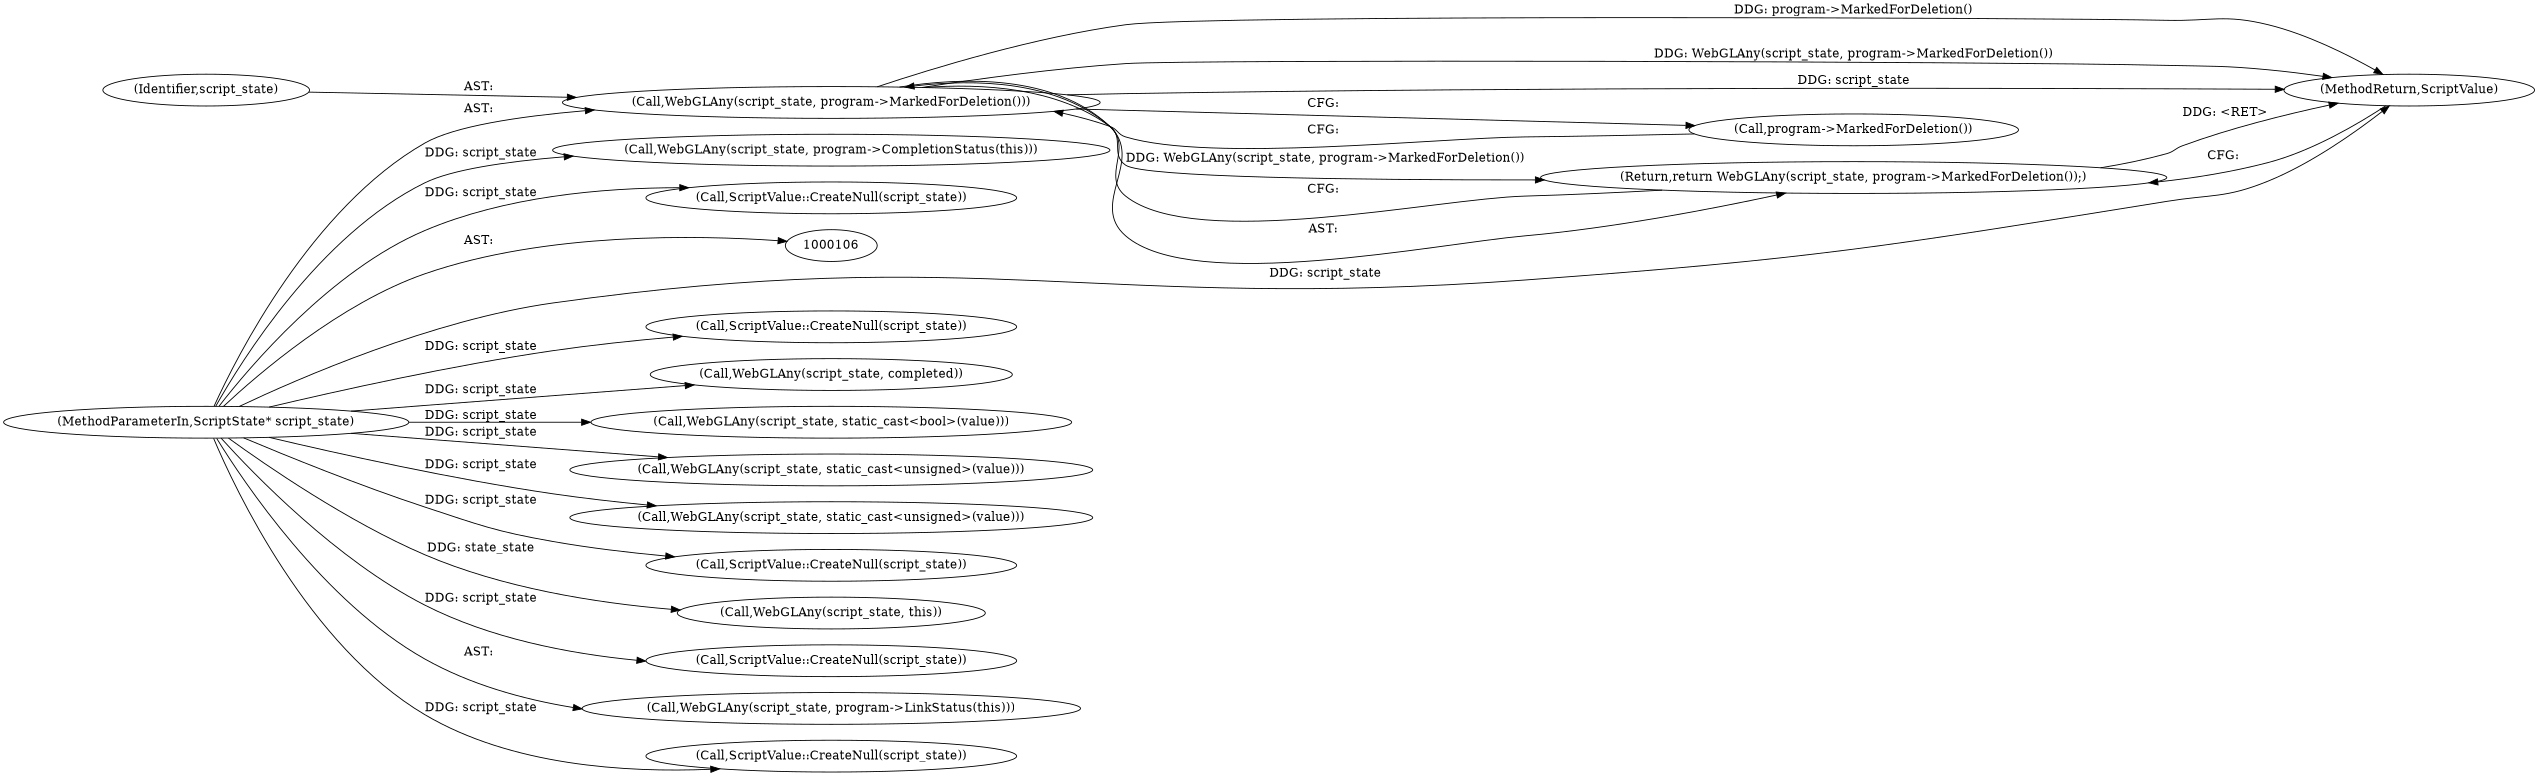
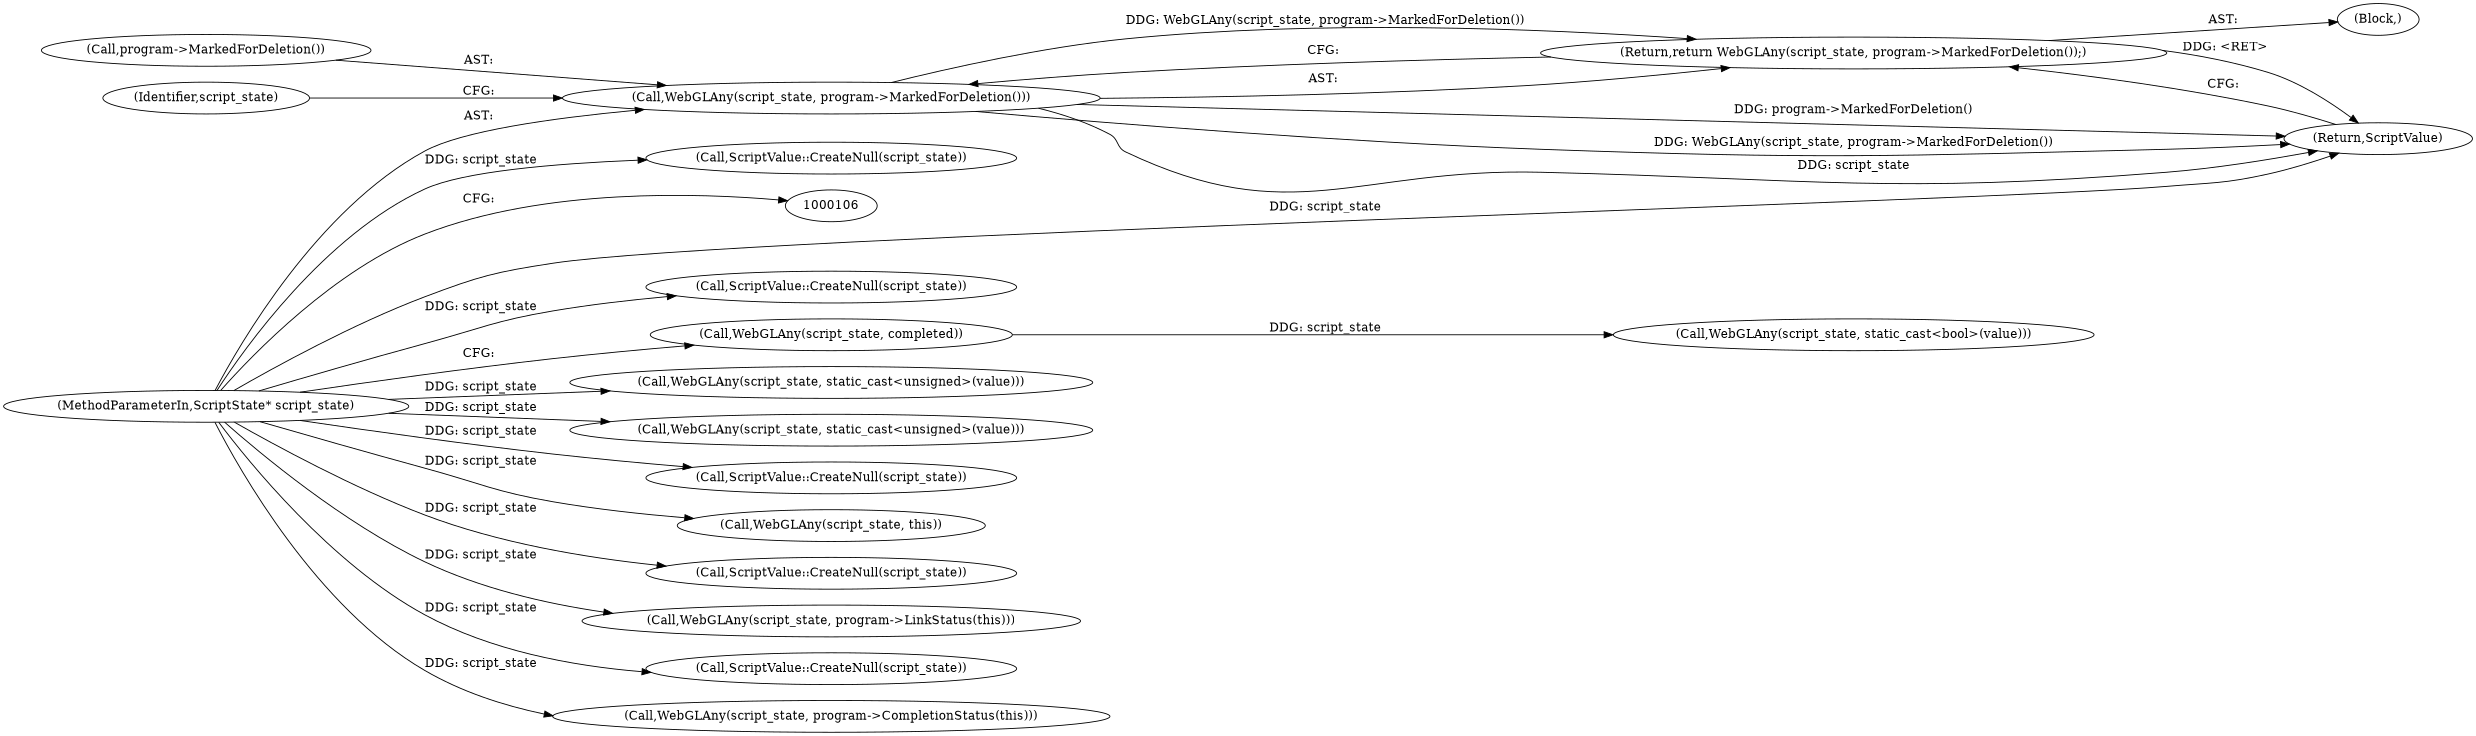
  digraph {
    rankdir=LR
    n1 [label="(Call,WebGLAny(script_state, program->MarkedForDeletion()))"]
    n2 [label="(Return,return WebGLAny(script_state, program->MarkedForDeletion());)"]
-   n3 [label="(MethodReturn,ScriptValue)"]
+   n3 [label="(Return,ScriptValue)"]
    n4 [label="(Call,program->MarkedForDeletion())"]
+   n5 [label="(Block,)"]
    n6 [label="(MethodParameterIn,ScriptState* script_state)"]
    n7 [label="(Call,ScriptValue::CreateNull(script_state))"]
    n8 [label="(Call,WebGLAny(script_state, completed))"]
    n9 [label="(Call,WebGLAny(script_state, static_cast<bool>(value)))"]
    n10 [label="(Call,WebGLAny(script_state, static_cast<unsigned>(value)))"]
    n11 [label="(Call,WebGLAny(script_state, static_cast<unsigned>(value)))"]
    n12 [label="(Call,ScriptValue::CreateNull(script_state))"]
    n13 [label="(Call,WebGLAny(script_state, this))"]
    n14 [label="(Call,ScriptValue::CreateNull(script_state))"]
    n15 [label="(Call,WebGLAny(script_state, program->LinkStatus(this)))"]
    n16 [label="(Call,ScriptValue::CreateNull(script_state))"]
    n17 [label="(Call,WebGLAny(script_state, program->CompletionStatus(this)))"]
    n18 [label="(Call,ScriptValue::CreateNull(script_state))"]
    n19 [label=1000106]
    n20 [label="(Identifier,script_state)"]
    n1 -> n2 [label="AST: "]
    n1 -> n2 [label="DDG: WebGLAny(script_state, program->MarkedForDeletion())"]
    n1 -> n3 [label="DDG: program->MarkedForDeletion()"]
    n1 -> n3 [label="DDG: WebGLAny(script_state, program->MarkedForDeletion())"]
    n1 -> n3 [label="DDG: script_state"]
-   n1 -> n4 [label="CFG: "]
    n2 -> n1 [label="CFG: "]
    n2 -> n3 [label="DDG: <RET>"]
+   n2 -> n5 [label="AST: "]
    n3 -> n2 [label="CFG: "]
-   n4 -> n1 [label="CFG: "]
+   n4 -> n1 [label="AST: "]
    n6 -> n1 [label="AST: "]
    n6 -> n3 [label="DDG: script_state"]
    n6 -> n7 [label="DDG: script_state"]
-   n6 -> n8 [label="DDG: script_state"]
-   n6 -> n9 [label="DDG: script_state"]
+   n6 -> n8 [label="CFG: "]
+   n8 -> n9 [label="DDG: script_state"]
    n6 -> n10 [label="DDG: script_state"]
    n6 -> n11 [label="DDG: script_state"]
    n6 -> n12 [label="DDG: script_state"]
-   n6 -> n13 [label="DDG: state_state"]
+   n6 -> n13 [label="DDG: script_state"]
    n6 -> n14 [label="DDG: script_state"]
-   n6 -> n15 [label="AST: "]
+   n6 -> n15 [label="DDG: script_state"]
    n6 -> n16 [label="DDG: script_state"]
    n6 -> n17 [label="DDG: script_state"]
    n6 -> n18 [label="DDG: script_state"]
-   n6 -> n19 [label="AST: "]
-   n20 -> n1 [label="AST: "]
+   n6 -> n19 [label="CFG: "]
+   n20 -> n1 [label="CFG: "]
  }
